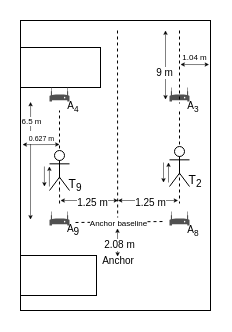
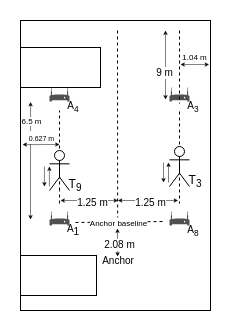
  <mxCell id="0" />
  <mxCell id="1" parent="0" />
  <mxCell id="2" value="" style="rounded=0;whiteSpace=wrap;html=1;" parent="1" vertex="1"><mxGeometry x="20" y="20" width="190" height="290" as="geometry" /></mxCell>
  <mxCell id="3" value="" style="rounded=0;whiteSpace=wrap;html=1;" parent="1" vertex="1"><mxGeometry x="20" y="47" width="80" height="40" as="geometry" /></mxCell>
  <mxCell id="4" value="" style="rounded=0;whiteSpace=wrap;html=1;" parent="1" vertex="1"><mxGeometry x="20" y="255" width="76" height="40" as="geometry" /></mxCell>
  <mxCell id="5" value="" style="shape=image;html=1;verticalAlign=top;verticalLabelPosition=bottom;labelBackgroundColor=#ffffff;imageAspect=0;aspect=fixed;image=https://cdn3.iconfinder.com/data/icons/summertime-6/512/camera-128.png" parent="1" vertex="1"><mxGeometry x="102.75" y="260" width="30" height="30" as="geometry" /></mxCell>
  <mxCell id="6" value="" style="endArrow=none;dashed=1;html=1;strokeWidth=1;rounded=0;" parent="1" edge="1"><mxGeometry width="50" height="50" relative="1" as="geometry"><mxPoint x="117" y="30" as="sourcePoint" /><mxPoint x="117.16" y="217" as="targetPoint" /></mxGeometry></mxCell>
  <mxCell id="7" value="" style="endArrow=classic;startArrow=classic;html=1;rounded=0;strokeWidth=0.5;endSize=3;startSize=3;" parent="1" edge="1"><mxGeometry width="50" height="50" relative="1" as="geometry"><mxPoint x="60" y="200" as="sourcePoint" /><mxPoint x="117.5" y="200" as="targetPoint" /></mxGeometry></mxCell>
  <mxCell id="8" value="1.25 m" style="edgeLabel;html=1;align=center;verticalAlign=middle;resizable=0;points=[];fontSize=10;" parent="7" vertex="1" connectable="0"><mxGeometry x="-0.247" y="-1" relative="1" as="geometry"><mxPoint x="9" as="offset" /></mxGeometry></mxCell>
  <mxCell id="9" value="T&lt;sub&gt;9&lt;/sub&gt;" style="text;html=1;strokeColor=none;fillColor=none;align=center;verticalAlign=middle;whiteSpace=wrap;rounded=0;" parent="1" vertex="1"><mxGeometry x="65" y="180" width="20" height="10" as="geometry" /></mxCell>
- <mxCell id="10" value="A&lt;span style=&quot;font-size: 10px;&quot;&gt;&lt;sub style=&quot;font-size: 10px;&quot;&gt;9&lt;/sub&gt;&lt;/span&gt;" style="text;html=1;strokeColor=none;fillColor=none;align=center;verticalAlign=middle;whiteSpace=wrap;rounded=0;fontSize=10;" parent="1" vertex="1"><mxGeometry x="63" y="225" width="20" height="10" as="geometry" /></mxCell>
+ <mxCell id="10" value="A&lt;span style=&quot;font-size: 10px;&quot;&gt;&lt;sub style=&quot;font-size: 10px;&quot;&gt;1&lt;/sub&gt;&lt;/span&gt;" style="text;html=1;strokeColor=none;fillColor=none;align=center;verticalAlign=middle;whiteSpace=wrap;rounded=0;fontSize=10;" parent="1" vertex="1"><mxGeometry x="63" y="225" width="20" height="10" as="geometry" /></mxCell>
  <mxCell id="11" value="Anchor" style="text;html=1;strokeColor=none;fillColor=none;align=center;verticalAlign=middle;whiteSpace=wrap;rounded=0;fontSize=10;" parent="1" vertex="1"><mxGeometry x="108" y="255" width="19.5" height="10" as="geometry" /></mxCell>
  <mxCell id="12" value="" style="sketch=0;pointerEvents=1;shadow=0;dashed=0;html=1;strokeColor=none;fillColor=#505050;labelPosition=center;verticalLabelPosition=bottom;verticalAlign=top;outlineConnect=0;align=center;shape=mxgraph.office.devices.modem;fontSize=10;" parent="1" vertex="1"><mxGeometry x="49" y="211" width="20" height="14" as="geometry" /></mxCell>
  <mxCell id="13" value="A&lt;sub&gt;8&lt;/sub&gt;" style="text;html=1;strokeColor=none;fillColor=none;align=center;verticalAlign=middle;whiteSpace=wrap;rounded=0;fontSize=10;" parent="1" vertex="1"><mxGeometry x="183" y="225" width="20" height="10" as="geometry" /></mxCell>
  <mxCell id="14" value="" style="sketch=0;pointerEvents=1;shadow=0;dashed=0;html=1;strokeColor=none;fillColor=#505050;labelPosition=center;verticalLabelPosition=bottom;verticalAlign=top;outlineConnect=0;align=center;shape=mxgraph.office.devices.modem;fontSize=10;" parent="1" vertex="1"><mxGeometry x="169" y="211" width="20" height="14" as="geometry" /></mxCell>
  <mxCell id="15" value="" style="endArrow=classic;startArrow=classic;html=1;strokeWidth=0.5;startSize=3;endSize=3;rounded=0;exitX=0.053;exitY=0.281;exitDx=0;exitDy=0;exitPerimeter=0;" parent="1" edge="1" source="2"><mxGeometry width="50" height="50" relative="1" as="geometry"><mxPoint x="30" y="127" as="sourcePoint" /><mxPoint x="30" y="219" as="targetPoint" /></mxGeometry></mxCell>
  <mxCell id="16" value="6.5 m" style="edgeLabel;html=1;align=center;verticalAlign=middle;resizable=0;points=[];fontSize=8;" parent="15" vertex="1" connectable="0"><mxGeometry x="-0.124" y="-1" relative="1" as="geometry"><mxPoint x="1" y="-32" as="offset" /></mxGeometry></mxCell>
  <mxCell id="17" value="" style="shape=image;html=1;verticalAlign=top;verticalLabelPosition=bottom;labelBackgroundColor=#ffffff;imageAspect=0;aspect=fixed;image=https://cdn1.iconfinder.com/data/icons/ionicons-fill-vol-2/512/wifi-128.png;fontSize=10;rotation=-179;flipV=1;" parent="1" vertex="1"><mxGeometry x="55" y="203" width="8" height="8" as="geometry" /></mxCell>
  <mxCell id="18" value="" style="endArrow=classic;startArrow=classic;html=1;rounded=0;strokeWidth=0.5;endSize=3;startSize=3;entryX=0.992;entryY=0.152;entryDx=0;entryDy=0;entryPerimeter=0;" parent="1" target="2" edge="1"><mxGeometry width="50" height="50" relative="1" as="geometry"><mxPoint x="180" y="64" as="sourcePoint" /><mxPoint x="217.4" y="58" as="targetPoint" /></mxGeometry></mxCell>
  <mxCell id="19" value="&lt;font style=&quot;font-size: 8px;&quot;&gt;1.04 m&lt;/font&gt;" style="edgeLabel;html=1;align=center;verticalAlign=middle;resizable=0;points=[];fontSize=8;" parent="18" vertex="1" connectable="0"><mxGeometry x="-0.247" y="-1" relative="1" as="geometry"><mxPoint x="3" y="-9" as="offset" /></mxGeometry></mxCell>
  <mxCell id="20" value="" style="endArrow=none;startArrow=classic;html=1;strokeWidth=0.5;startSize=3;endSize=3;rounded=0;endFill=0;" parent="1" edge="1"><mxGeometry width="50" height="50" relative="1" as="geometry"><mxPoint x="48.92" y="166" as="sourcePoint" /><mxPoint x="48.92" y="186" as="targetPoint" /></mxGeometry></mxCell>
  <mxCell id="21" value="" style="endArrow=classic;startArrow=none;html=1;strokeWidth=0.5;startSize=3;endSize=3;rounded=0;endFill=1;startFill=0;" parent="1" edge="1"><mxGeometry width="50" height="50" relative="1" as="geometry"><mxPoint x="43.92" y="166" as="sourcePoint" /><mxPoint x="43.92" y="186" as="targetPoint" /></mxGeometry></mxCell>
  <mxCell id="22" value="" style="endArrow=classic;startArrow=classic;html=1;strokeWidth=0.5;startSize=3;endSize=3;rounded=0;" parent="1" edge="1"><mxGeometry width="50" height="50" relative="1" as="geometry"><mxPoint x="117" y="228" as="sourcePoint" /><mxPoint x="117.1" y="256" as="targetPoint" /></mxGeometry></mxCell>
  <mxCell id="23" value="2.08 m" style="edgeLabel;html=1;align=center;verticalAlign=middle;resizable=0;points=[];fontSize=10;" parent="22" vertex="1" connectable="0"><mxGeometry x="-0.124" y="-1" relative="1" as="geometry"><mxPoint x="2" y="3" as="offset" /></mxGeometry></mxCell>
  <mxCell id="24" value="" style="endArrow=none;dashed=1;html=1;strokeWidth=1;rounded=0;" parent="1" edge="1"><mxGeometry width="50" height="50" relative="1" as="geometry"><mxPoint x="75" y="222" as="sourcePoint" /><mxPoint x="165" y="221" as="targetPoint" /></mxGeometry></mxCell>
  <mxCell id="25" value="Anchor baseline" style="edgeLabel;html=1;align=center;verticalAlign=middle;resizable=0;points=[];fontSize=8;" parent="24" vertex="1" connectable="0"><mxGeometry x="0.198" relative="1" as="geometry"><mxPoint x="-11" y="1" as="offset" /></mxGeometry></mxCell>
  <mxCell id="26" value="" style="endArrow=classic;startArrow=classic;html=1;strokeWidth=0.5;startSize=3;endSize=3;rounded=0;" parent="1" edge="1"><mxGeometry width="50" height="50" relative="1" as="geometry"><mxPoint x="165" y="30" as="sourcePoint" /><mxPoint x="165" y="99" as="targetPoint" /></mxGeometry></mxCell>
  <mxCell id="27" value="9 m" style="edgeLabel;html=1;align=center;verticalAlign=middle;resizable=0;points=[];fontSize=10;" parent="26" vertex="1" connectable="0"><mxGeometry x="-0.124" y="-1" relative="1" as="geometry"><mxPoint x="-1" y="11" as="offset" /></mxGeometry></mxCell>
  <mxCell id="28" value="" style="endArrow=classic;startArrow=classic;html=1;rounded=0;strokeWidth=0.5;endSize=3;startSize=3;" parent="1" edge="1"><mxGeometry width="50" height="50" relative="1" as="geometry"><mxPoint x="117.5" y="200" as="sourcePoint" /><mxPoint x="177.5" y="200" as="targetPoint" /></mxGeometry></mxCell>
  <mxCell id="29" value="1.25 m" style="edgeLabel;html=1;align=center;verticalAlign=middle;resizable=0;points=[];fontSize=10;" parent="28" vertex="1" connectable="0"><mxGeometry x="-0.247" y="-1" relative="1" as="geometry"><mxPoint x="9" as="offset" /></mxGeometry></mxCell>
  <mxCell id="30" value="" style="endArrow=none;dashed=1;html=1;strokeWidth=1;rounded=0;" parent="1" edge="1"><mxGeometry width="50" height="50" relative="1" as="geometry"><mxPoint x="58.726" y="103.995" as="sourcePoint" /><mxPoint x="58.658" y="103" as="targetPoint" /></mxGeometry></mxCell>
  <mxCell id="31" value="" style="endArrow=classic;startArrow=classic;html=1;rounded=0;strokeWidth=0.5;endSize=3;startSize=3;exitX=0.011;exitY=0.428;exitDx=0;exitDy=0;exitPerimeter=0;" edge="1" parent="1" source="2"><mxGeometry width="50" height="50" relative="1" as="geometry"><mxPoint x="31.5" y="146.08" as="sourcePoint" /><mxPoint x="59" y="144" as="targetPoint" /></mxGeometry></mxCell>
  <mxCell id="32" value="&lt;font style=&quot;font-size: 7px;&quot;&gt;0.627 m&lt;/font&gt;" style="edgeLabel;html=1;align=center;verticalAlign=middle;resizable=0;points=[];" vertex="1" connectable="0" parent="31"><mxGeometry x="-0.247" y="-1" relative="1" as="geometry"><mxPoint x="4" y="-9" as="offset" /></mxGeometry></mxCell>
  <mxCell id="33" value="A&lt;sub&gt;4&lt;/sub&gt;" style="text;html=1;strokeColor=none;fillColor=none;align=center;verticalAlign=middle;whiteSpace=wrap;rounded=0;fontSize=10;" vertex="1" parent="1"><mxGeometry x="63" y="101" width="20" height="10" as="geometry" /></mxCell>
  <mxCell id="34" value="" style="sketch=0;pointerEvents=1;shadow=0;dashed=0;html=1;strokeColor=none;fillColor=#505050;labelPosition=center;verticalLabelPosition=bottom;verticalAlign=top;outlineConnect=0;align=center;shape=mxgraph.office.devices.modem;fontSize=10;" vertex="1" parent="1"><mxGeometry x="49" y="87" width="20" height="14" as="geometry" /></mxCell>
  <mxCell id="35" value="A&lt;sub&gt;3&lt;/sub&gt;" style="text;html=1;strokeColor=none;fillColor=none;align=center;verticalAlign=middle;whiteSpace=wrap;rounded=0;fontSize=10;" vertex="1" parent="1"><mxGeometry x="183" y="101" width="20" height="10" as="geometry" /></mxCell>
  <mxCell id="36" value="" style="sketch=0;pointerEvents=1;shadow=0;dashed=0;html=1;strokeColor=none;fillColor=#505050;labelPosition=center;verticalLabelPosition=bottom;verticalAlign=top;outlineConnect=0;align=center;shape=mxgraph.office.devices.modem;fontSize=10;" vertex="1" parent="1"><mxGeometry x="169" y="87" width="20" height="14" as="geometry" /></mxCell>
  <mxCell id="37" value="" style="endArrow=none;dashed=1;html=1;strokeWidth=1;rounded=0;" edge="1" parent="1" source="42" target="38"><mxGeometry width="50" height="50" relative="1" as="geometry"><mxPoint x="178.66" y="15.75" as="sourcePoint" /><mxPoint x="178.66" y="218.25" as="targetPoint" /></mxGeometry></mxCell>
  <mxCell id="38" value="" style="shape=image;html=1;verticalAlign=top;verticalLabelPosition=bottom;labelBackgroundColor=#ffffff;imageAspect=0;aspect=fixed;image=https://cdn1.iconfinder.com/data/icons/ionicons-fill-vol-2/512/wifi-128.png;fontSize=10;rotation=-179;flipH=1;flipV=1;" parent="1" vertex="1"><mxGeometry x="175" y="203" width="8" height="8" as="geometry" /></mxCell>
  <mxCell id="39" value="" style="endArrow=none;dashed=1;html=1;strokeWidth=1;rounded=0;exitX=0.5;exitY=1;exitDx=0;exitDy=0;" edge="1" parent="1" source="44" target="40"><mxGeometry width="50" height="50" relative="1" as="geometry"><mxPoint x="59" y="200" as="sourcePoint" /><mxPoint x="58.658" y="126" as="targetPoint" /></mxGeometry></mxCell>
  <mxCell id="40" value="" style="shape=image;html=1;verticalAlign=top;verticalLabelPosition=bottom;labelBackgroundColor=#ffffff;imageAspect=0;aspect=fixed;image=https://cdn1.iconfinder.com/data/icons/ionicons-fill-vol-2/512/wifi-128.png;fontSize=10;rotation=-179;flipV=0;" vertex="1" parent="1"><mxGeometry x="55" y="102" width="8" height="8" as="geometry" /></mxCell>
  <mxCell id="41" value="" style="endArrow=none;dashed=1;html=1;strokeWidth=1;rounded=0;" edge="1" parent="1" target="42"><mxGeometry width="50" height="50" relative="1" as="geometry"><mxPoint x="179" y="30" as="sourcePoint" /><mxPoint x="179" y="203" as="targetPoint" /></mxGeometry></mxCell>
  <mxCell id="42" value="" style="shape=image;html=1;verticalAlign=top;verticalLabelPosition=bottom;labelBackgroundColor=#ffffff;imageAspect=0;aspect=fixed;image=https://cdn1.iconfinder.com/data/icons/ionicons-fill-vol-2/512/wifi-128.png;fontSize=10;rotation=-179;flipV=0;" vertex="1" parent="1"><mxGeometry x="175" y="103" width="8" height="8" as="geometry" /></mxCell>
  <mxCell id="43" value="" style="endArrow=none;dashed=1;html=1;strokeWidth=1;rounded=0;exitX=0.5;exitY=1;exitDx=0;exitDy=0;" edge="1" parent="1" source="17" target="44"><mxGeometry width="50" height="50" relative="1" as="geometry"><mxPoint x="59" y="203" as="sourcePoint" /><mxPoint x="59" y="135" as="targetPoint" /></mxGeometry></mxCell>
  <mxCell id="44" value="" style="shape=umlActor;verticalLabelPosition=bottom;verticalAlign=top;html=1;outlineConnect=0;" parent="1" vertex="1"><mxGeometry x="49" y="150" width="20" height="40" as="geometry" /></mxCell>
- <mxCell id="45" value="T&lt;sub&gt;2&lt;/sub&gt;" style="text;html=1;strokeColor=none;fillColor=none;align=center;verticalAlign=middle;whiteSpace=wrap;rounded=0;" vertex="1" parent="1"><mxGeometry x="185" y="176" width="20" height="10" as="geometry" /></mxCell>
+ <mxCell id="45" value="T&lt;sub&gt;3&lt;/sub&gt;" style="text;html=1;strokeColor=none;fillColor=none;align=center;verticalAlign=middle;whiteSpace=wrap;rounded=0;" vertex="1" parent="1"><mxGeometry x="185" y="176" width="20" height="10" as="geometry" /></mxCell>
  <mxCell id="46" value="" style="endArrow=none;startArrow=classic;html=1;strokeWidth=0.5;startSize=3;endSize=3;rounded=0;endFill=0;" edge="1" parent="1"><mxGeometry width="50" height="50" relative="1" as="geometry"><mxPoint x="168" y="162" as="sourcePoint" /><mxPoint x="168" y="182" as="targetPoint" /></mxGeometry></mxCell>
  <mxCell id="47" value="" style="endArrow=classic;startArrow=none;html=1;strokeWidth=0.5;startSize=3;endSize=3;rounded=0;endFill=1;startFill=0;" edge="1" parent="1"><mxGeometry width="50" height="50" relative="1" as="geometry"><mxPoint x="163" y="162" as="sourcePoint" /><mxPoint x="163" y="182" as="targetPoint" /></mxGeometry></mxCell>
  <mxCell id="48" value="" style="shape=umlActor;verticalLabelPosition=bottom;verticalAlign=top;html=1;outlineConnect=0;" vertex="1" parent="1"><mxGeometry x="169" y="146" width="20" height="40" as="geometry" /></mxCell>
